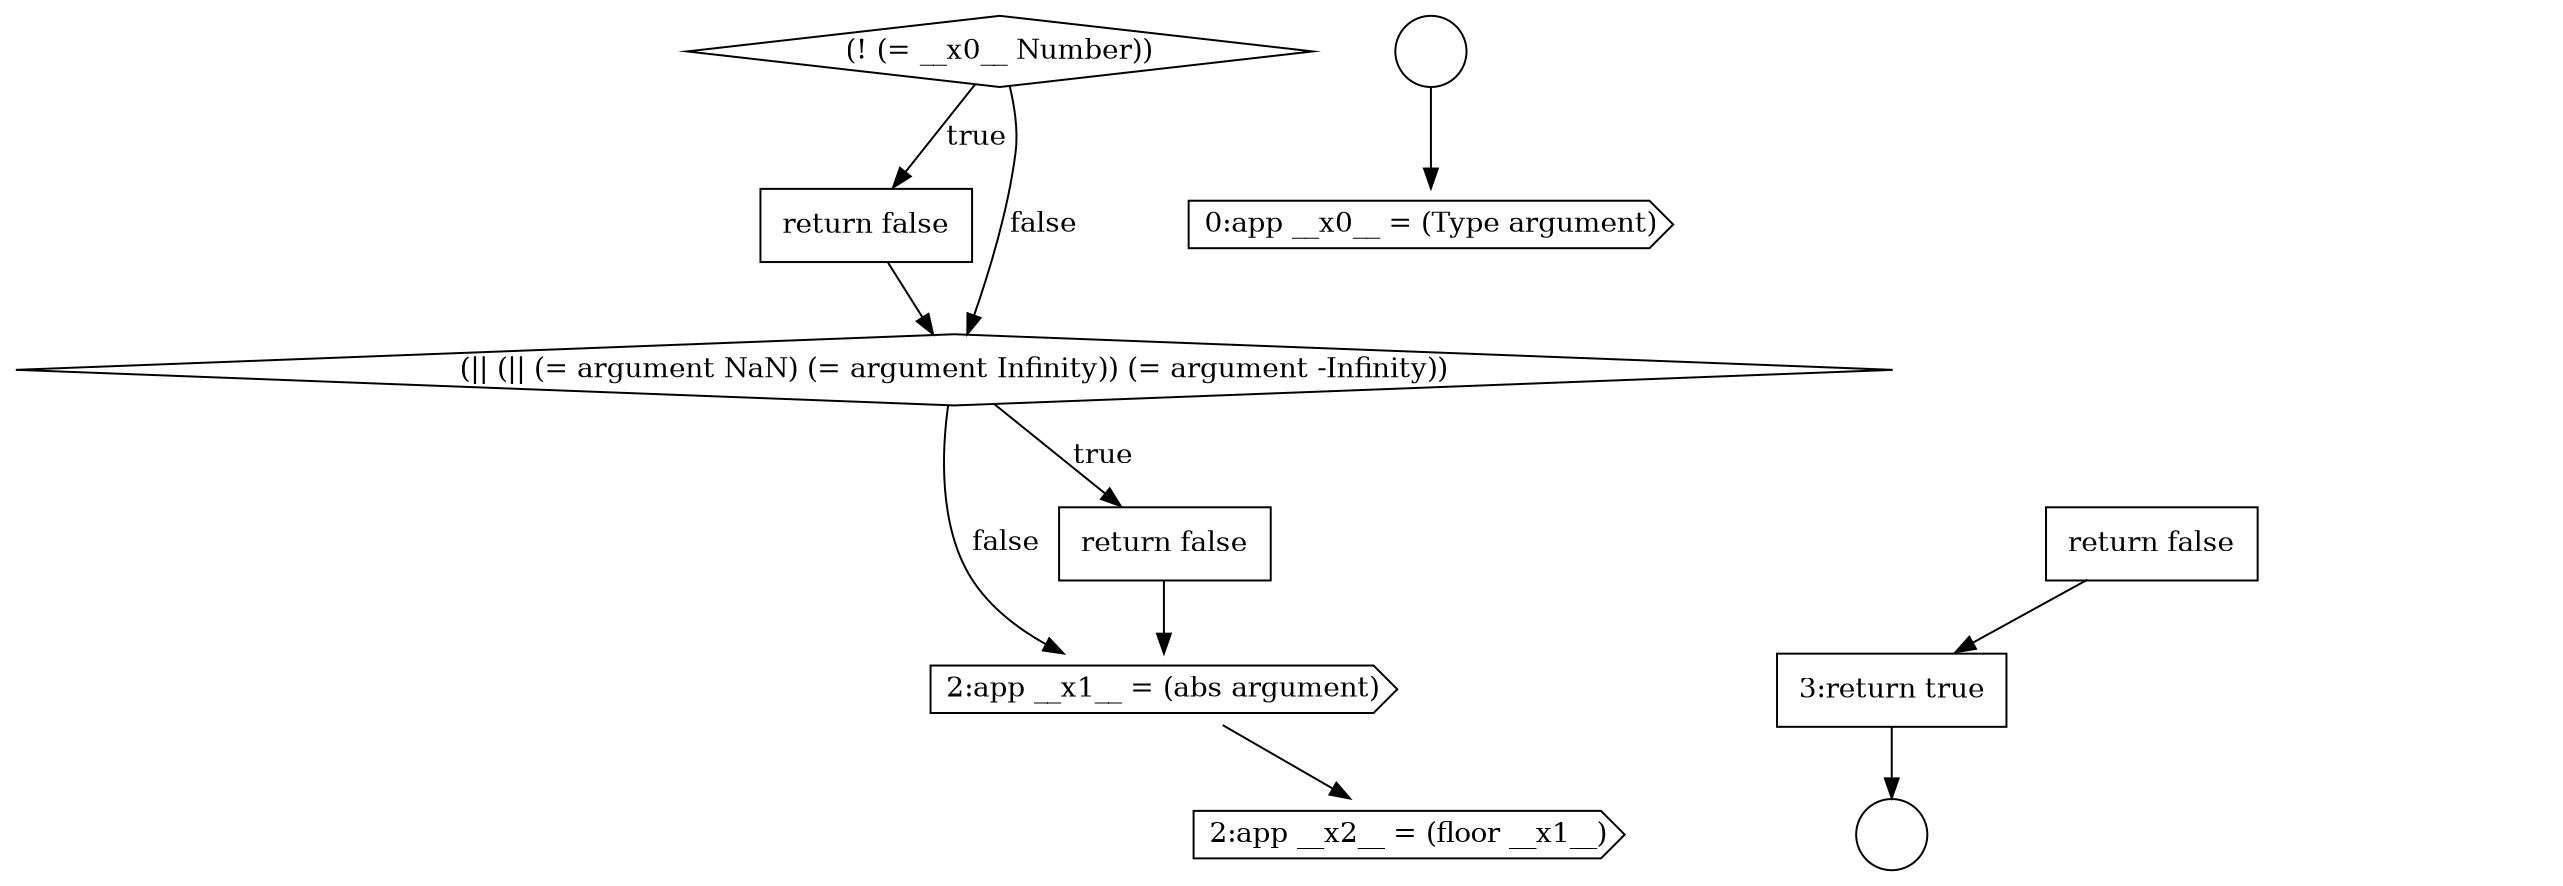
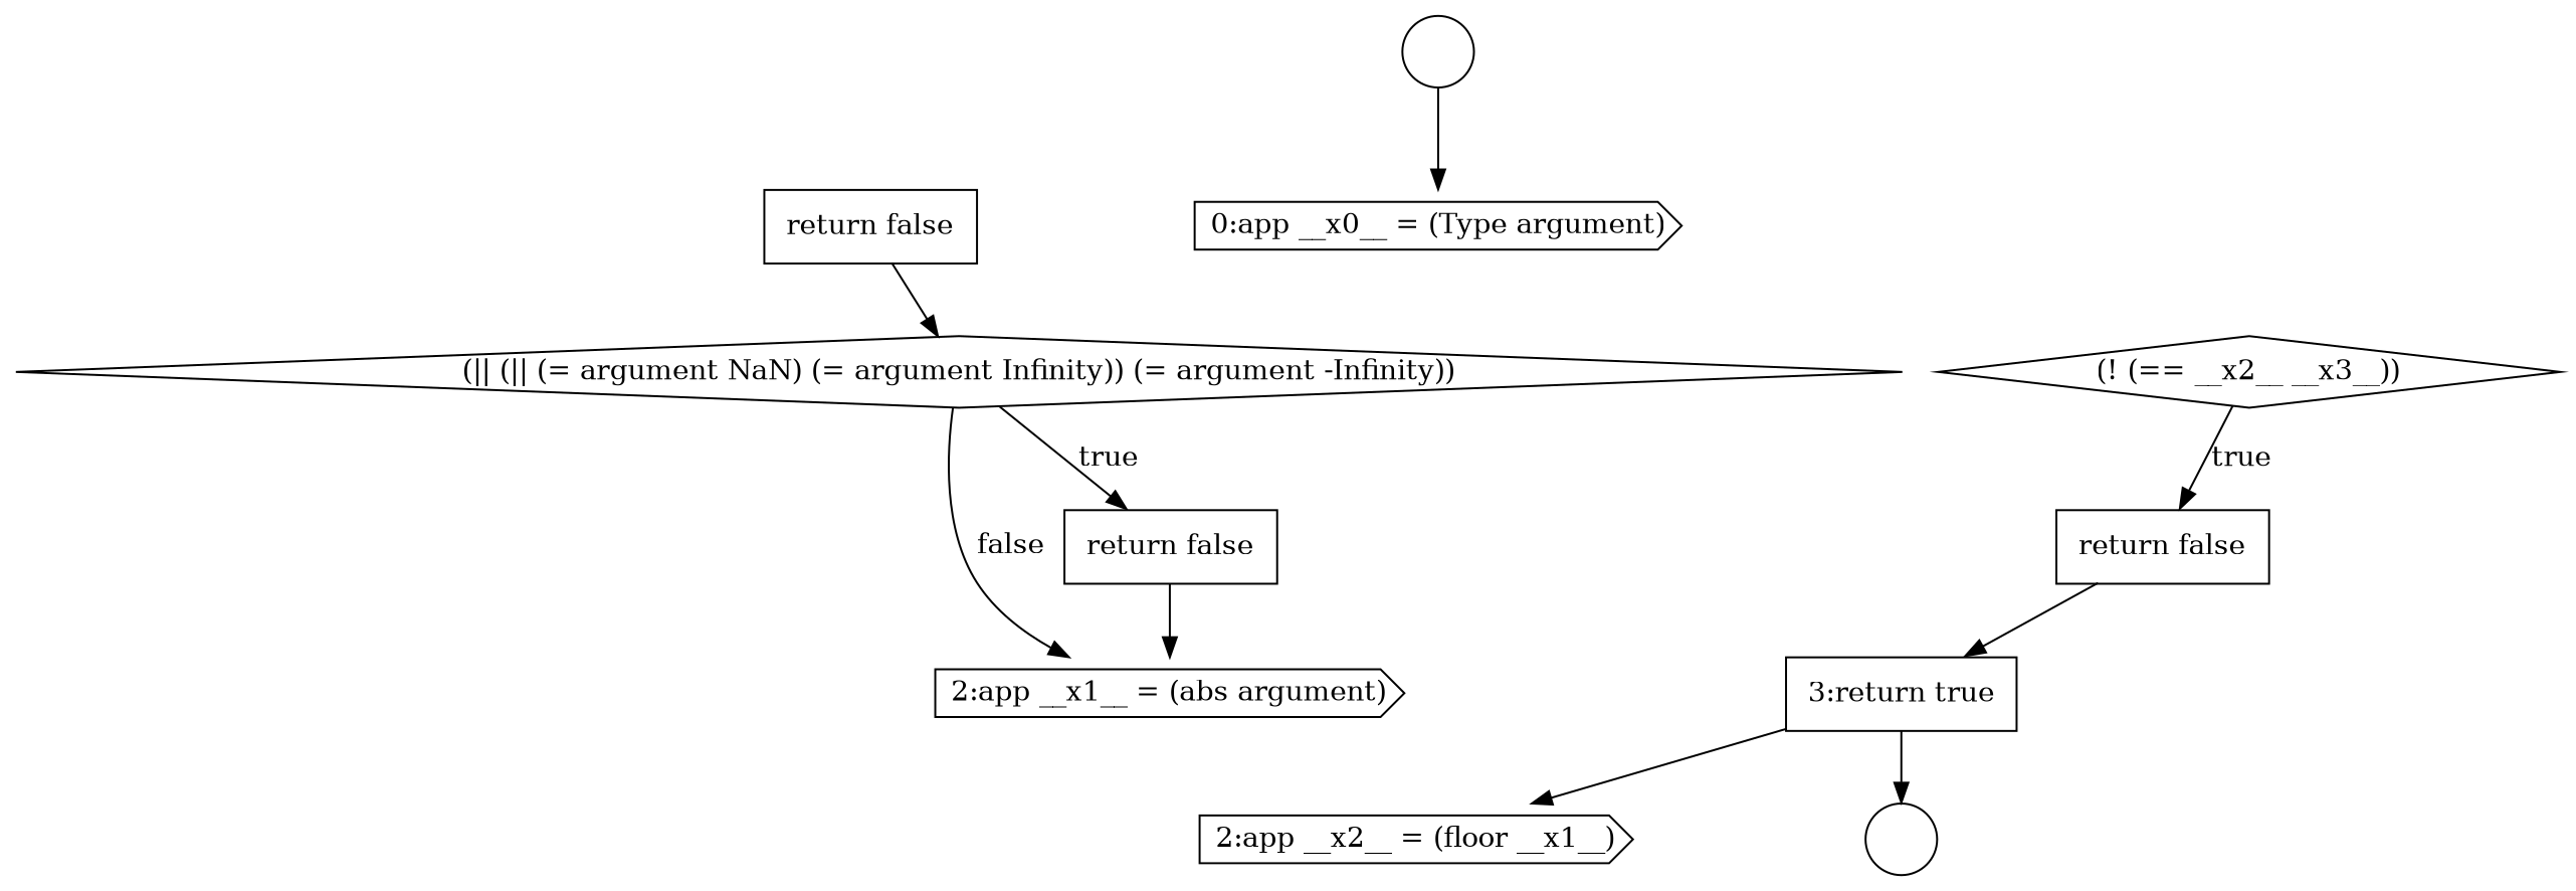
  digraph {
    node [color=black fillcolor=white shape=none style=filled]
    edge [color=black]
    n1 [label=<<font color="black">2:app __x2__ = (floor __x1__)</font>> shape=cds]
    n2 [label=<<font color="black">     <table border="0" cellborder="1" cellspacing="0" cellpadding="10">       <tr><td align="left">return false</td></tr>     </table>   </font>> margin=0]
    n3 [label=<<font color="black">(|| (|| (= argument NaN) (= argument Infinity)) (= argument -Infinity))</font>> shape=diamond]
    n4 [label=<<font color="black">2:app __x1__ = (abs argument)</font>> shape=cds]
    n5 [label=<<font color="black">     <table border="0" cellborder="1" cellspacing="0" cellpadding="10">       <tr><td align="left">return false</td></tr>     </table>   </font>> margin=0]
    n6 [label=<<font color="black">     <table border="0" cellborder="1" cellspacing="0" cellpadding="10">       <tr><td align="left">return false</td></tr>     </table>   </font>> margin=0]
    n7 [label=<<font color="black">     <table border="0" cellborder="1" cellspacing="0" cellpadding="10">       <tr><td align="left">3:return true</td></tr>     </table>   </font>> margin=0]
    n8 [label=" " shape=circle]
-   n9 [label=<<font color="black">(! (= __x0__ Number))</font>> shape=diamond]
    n10 [label=<<font color="black">0:app __x0__ = (Type argument)</font>> shape=cds]
+   n11 [label=<<font color="black">(! (== __x2__ __x3__))</font>> shape=diamond]
    n12 [label=" " shape=circle]
    n2 -> n3
    n3 -> n4 [label=<<font color="black">false</font>>]
    n3 -> n5 [label=<<font color="black">true</font>>]
-   n4 -> n1
+   n7 -> n1
    n5 -> n4
    n6 -> n7
    n7 -> n8
-   n9 -> n2 [label=<<font color="black">true</font>>]
-   n9 -> n3 [label=<<font color="black">false</font>>]
+   n11 -> n6 [label=<<font color="black">true</font>>]
    n12 -> n10
  }
